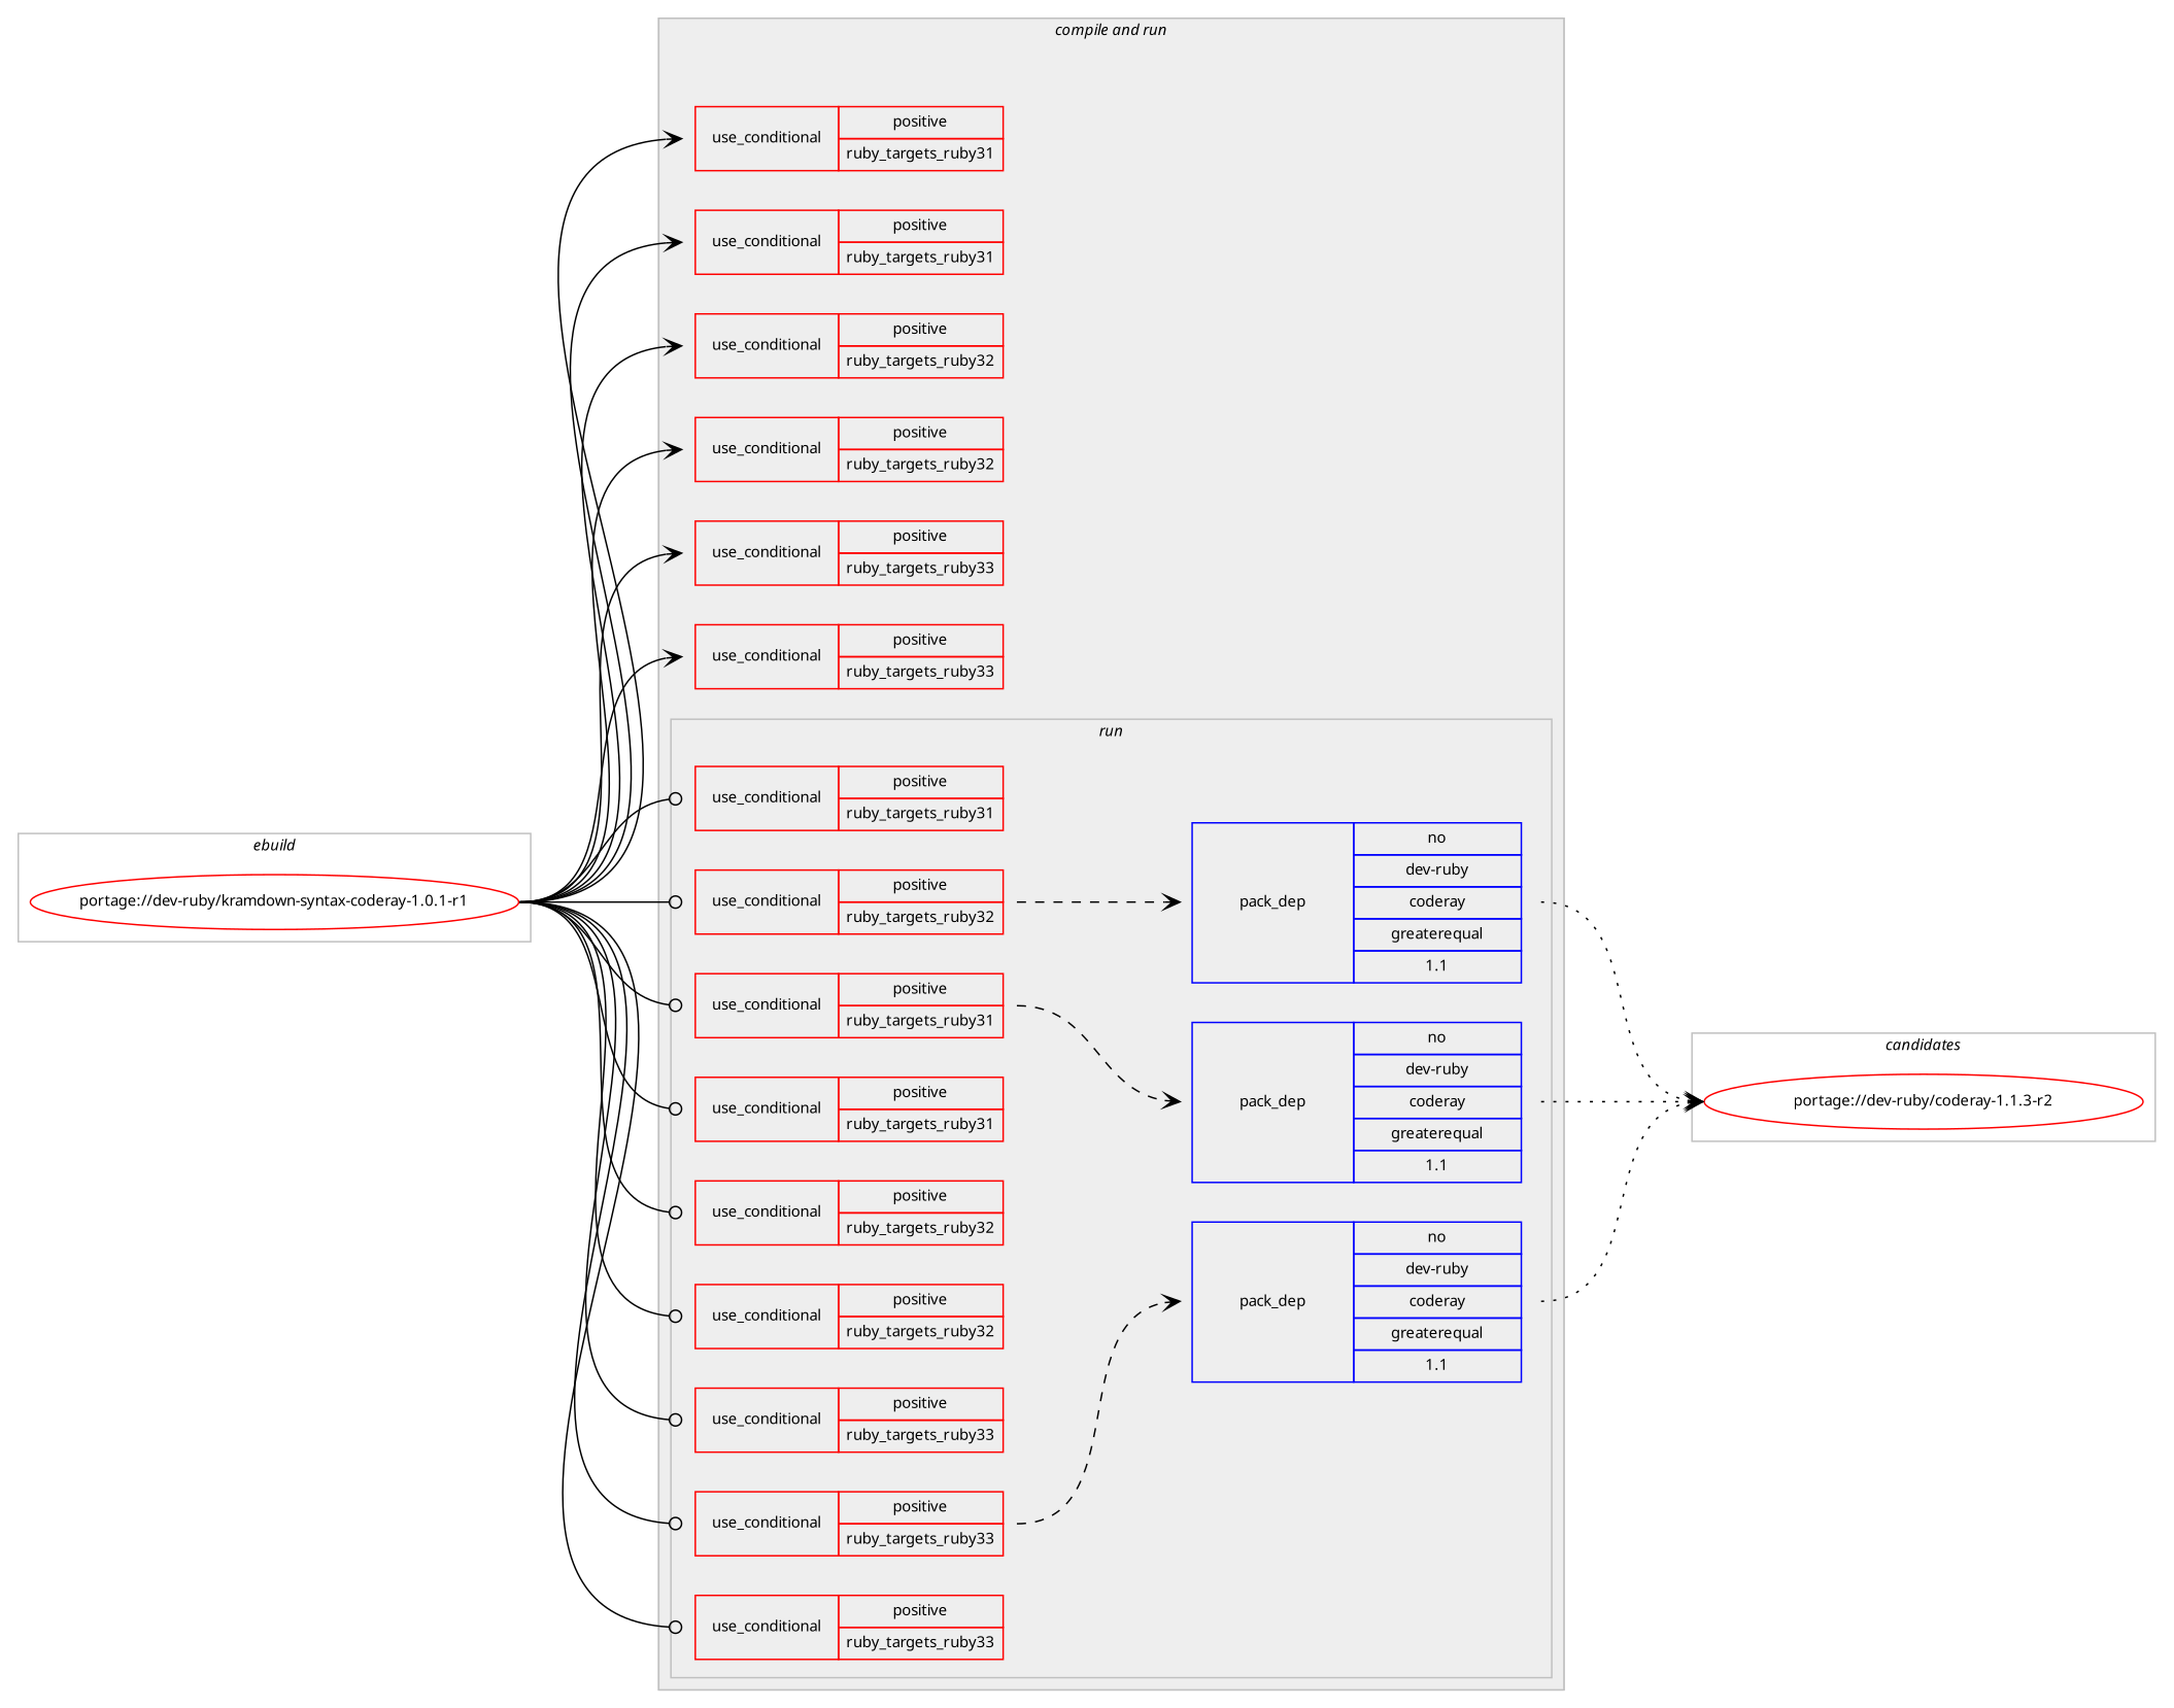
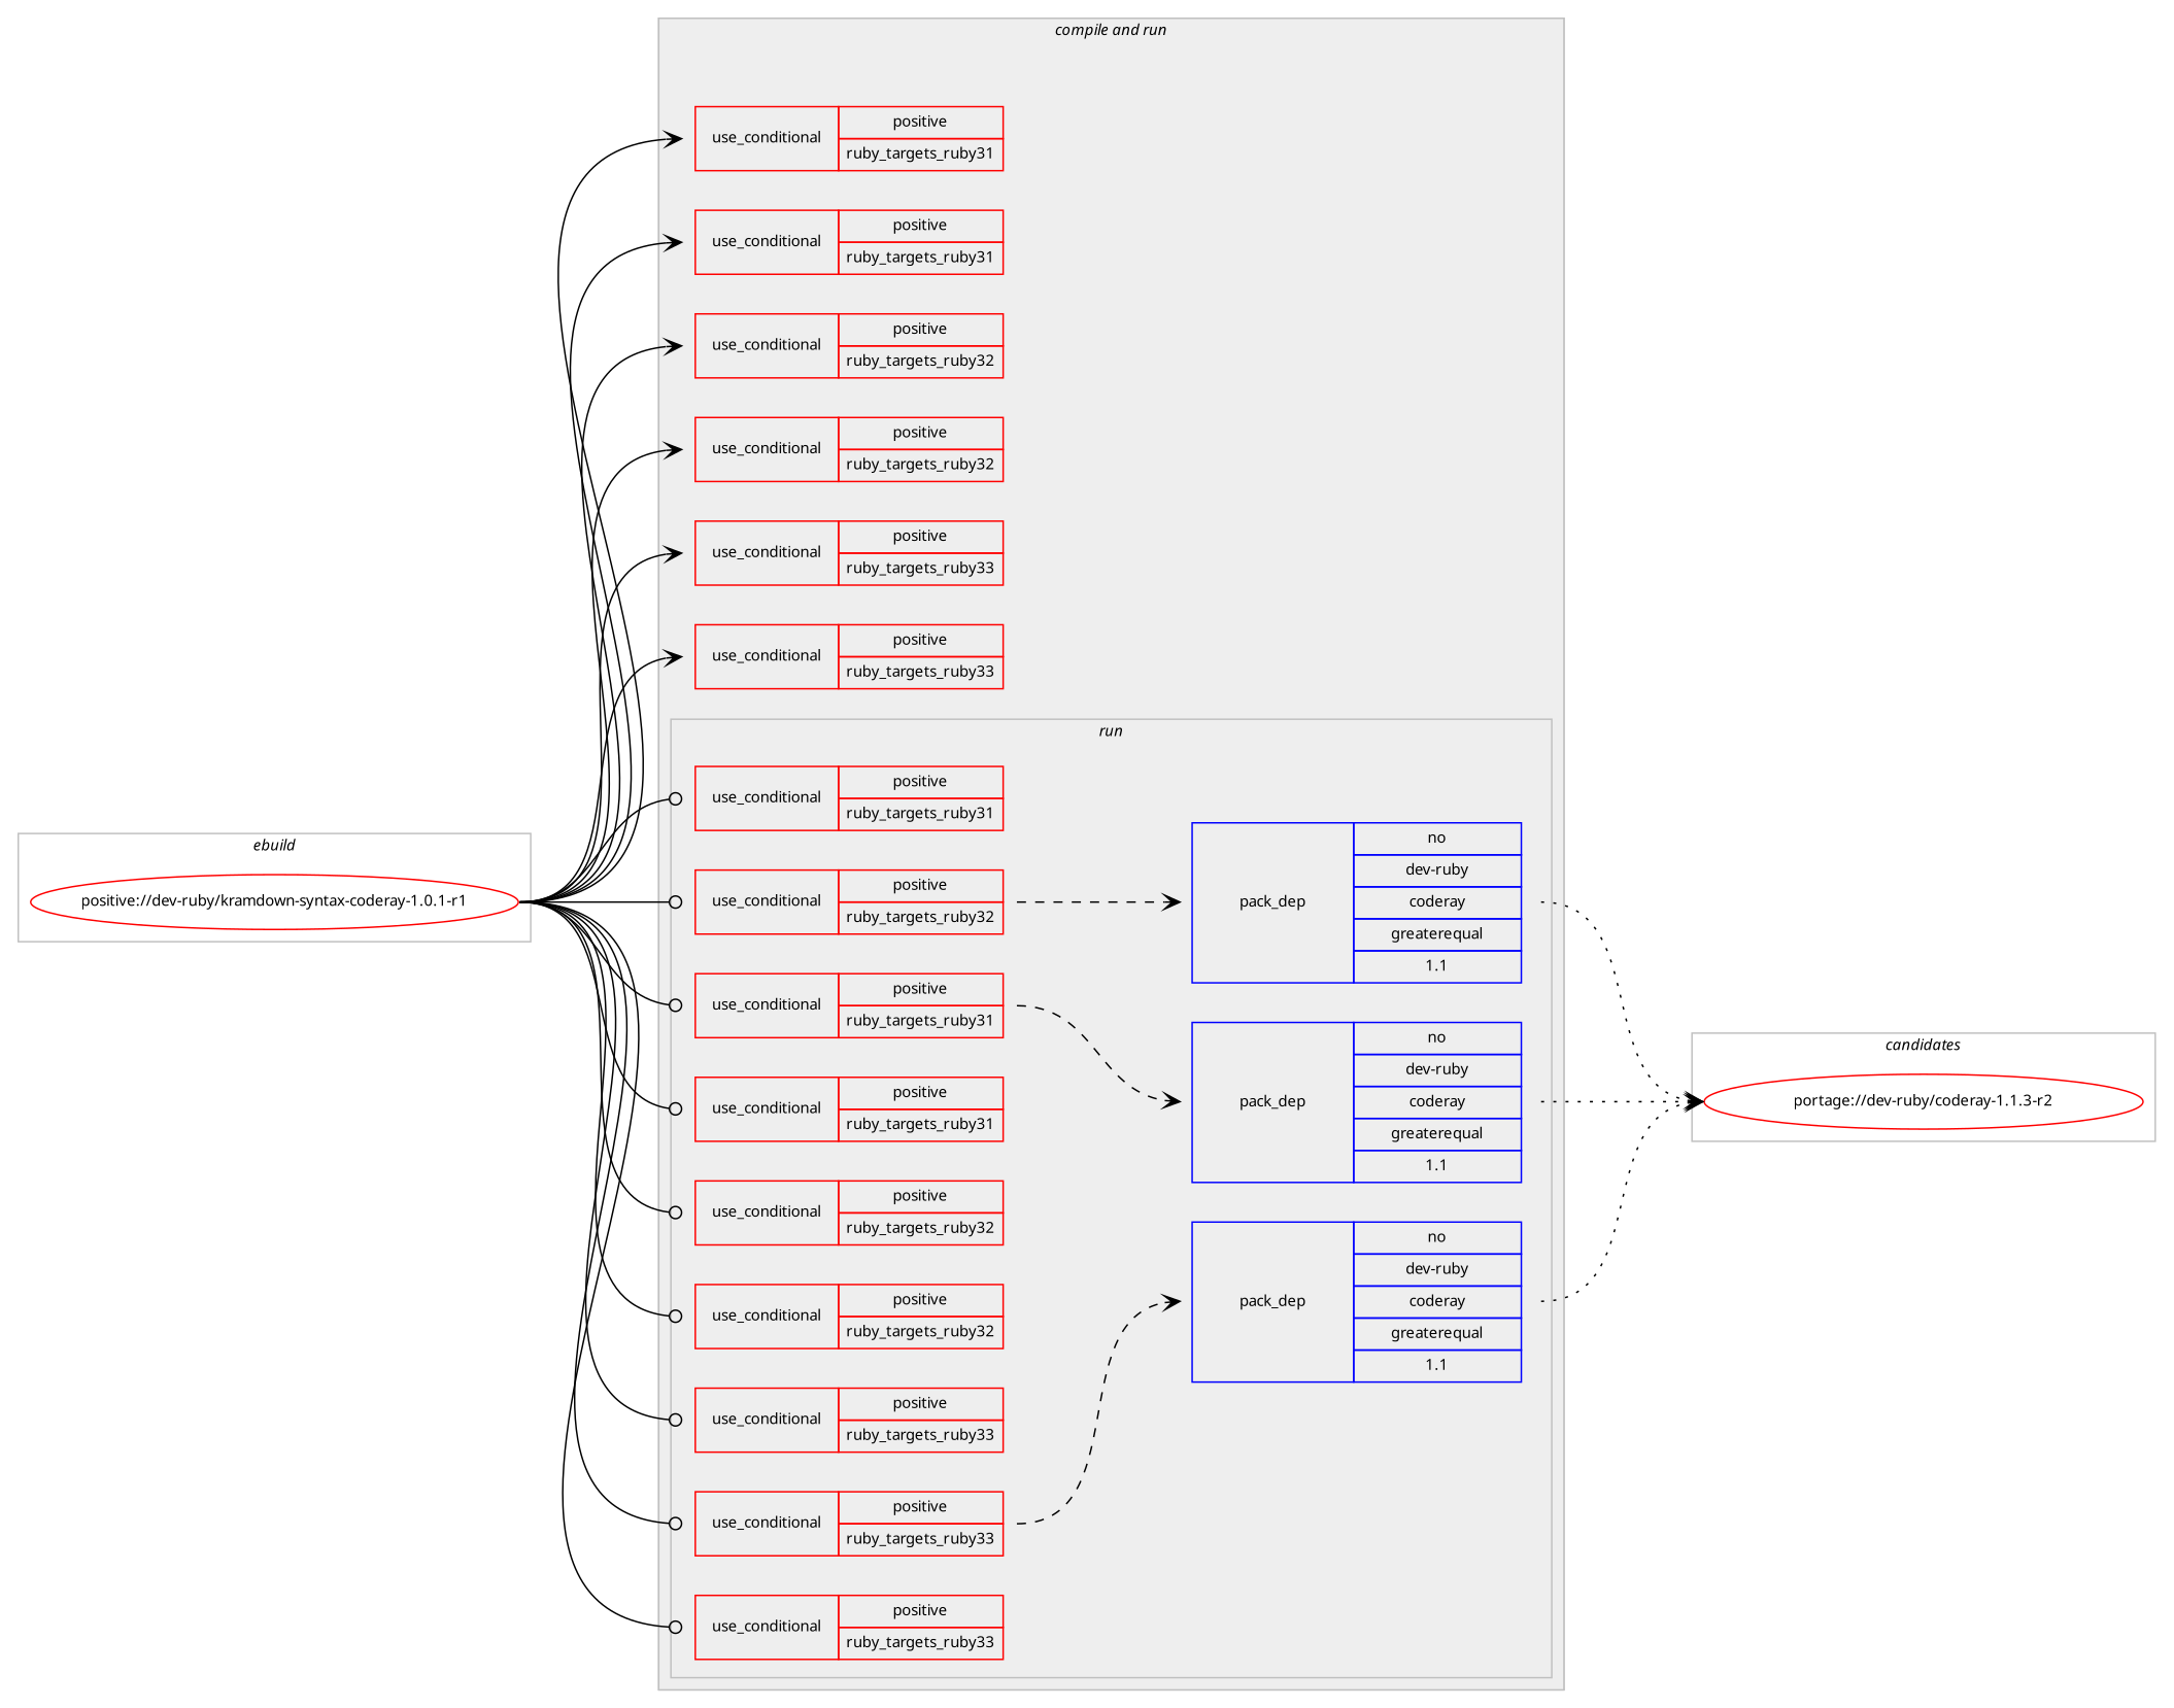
  digraph {
    compound=true
    concentrate=true
    fontname="Noto Sans"
    fontsize=10
    newrank=true
    rankdir=LR
    ranksep=1.5
    node [color=red fontname="Noto Sans" fontsize=10 shape=none]
    edge [arrowhead=vee headport=w style=solid tailport=e weight=20 fontname="Noto Sans"]
-   n1 [label="portage://dev-ruby/kramdown-syntax-coderay-1.0.1-r1" width=4 shape=""]
+   n1 [label="positive://dev-ruby/kramdown-syntax-coderay-1.0.1-r1" width=4 shape=""]
    n2 [label=<<TABLE BORDER="0" CELLBORDER="1" CELLSPACING="0" CELLPADDING="4"><TR><TD ROWSPAN="3" CELLPADDING="10">use_conditional</TD></TR><TR><TD>positive</TD></TR><TR><TD>ruby_targets_ruby31</TD></TR></TABLE>>]
    n3 [label=<<TABLE BORDER="0" CELLBORDER="1" CELLSPACING="0" CELLPADDING="4"><TR><TD ROWSPAN="3" CELLPADDING="10">use_conditional</TD></TR><TR><TD>positive</TD></TR><TR><TD>ruby_targets_ruby31</TD></TR></TABLE>>]
    n4 [label=<<TABLE BORDER="0" CELLBORDER="1" CELLSPACING="0" CELLPADDING="4"><TR><TD ROWSPAN="3" CELLPADDING="10">use_conditional</TD></TR><TR><TD>positive</TD></TR><TR><TD>ruby_targets_ruby32</TD></TR></TABLE>>]
    n5 [label=<<TABLE BORDER="0" CELLBORDER="1" CELLSPACING="0" CELLPADDING="4"><TR><TD ROWSPAN="3" CELLPADDING="10">use_conditional</TD></TR><TR><TD>positive</TD></TR><TR><TD>ruby_targets_ruby32</TD></TR></TABLE>>]
    n6 [label=<<TABLE BORDER="0" CELLBORDER="1" CELLSPACING="0" CELLPADDING="4"><TR><TD ROWSPAN="3" CELLPADDING="10">use_conditional</TD></TR><TR><TD>positive</TD></TR><TR><TD>ruby_targets_ruby33</TD></TR></TABLE>>]
    n7 [label=<<TABLE BORDER="0" CELLBORDER="1" CELLSPACING="0" CELLPADDING="4"><TR><TD ROWSPAN="3" CELLPADDING="10">use_conditional</TD></TR><TR><TD>positive</TD></TR><TR><TD>ruby_targets_ruby33</TD></TR></TABLE>>]
    n8 [label=<<TABLE BORDER="0" CELLBORDER="1" CELLSPACING="0" CELLPADDING="4"><TR><TD ROWSPAN="3" CELLPADDING="10">use_conditional</TD></TR><TR><TD>positive</TD></TR><TR><TD>ruby_targets_ruby31</TD></TR></TABLE>>]
    n9 [color=blue label=<<TABLE BORDER="0" CELLBORDER="1" CELLSPACING="0" CELLPADDING="4" WIDTH="220"><TR><TD ROWSPAN="6" CELLPADDING="30">pack_dep</TD></TR><TR><TD WIDTH="110">no</TD></TR><TR><TD>dev-ruby</TD></TR><TR><TD>coderay</TD></TR><TR><TD>greaterequal</TD></TR><TR><TD>1.1</TD></TR></TABLE>>]
    n10 [label=<<TABLE BORDER="0" CELLBORDER="1" CELLSPACING="0" CELLPADDING="4"><TR><TD ROWSPAN="3" CELLPADDING="10">use_conditional</TD></TR><TR><TD>positive</TD></TR><TR><TD>ruby_targets_ruby32</TD></TR></TABLE>>]
    n11 [color=blue label=<<TABLE BORDER="0" CELLBORDER="1" CELLSPACING="0" CELLPADDING="4" WIDTH="220"><TR><TD ROWSPAN="6" CELLPADDING="30">pack_dep</TD></TR><TR><TD WIDTH="110">no</TD></TR><TR><TD>dev-ruby</TD></TR><TR><TD>coderay</TD></TR><TR><TD>greaterequal</TD></TR><TR><TD>1.1</TD></TR></TABLE>>]
    n12 [label=<<TABLE BORDER="0" CELLBORDER="1" CELLSPACING="0" CELLPADDING="4"><TR><TD ROWSPAN="3" CELLPADDING="10">use_conditional</TD></TR><TR><TD>positive</TD></TR><TR><TD>ruby_targets_ruby31</TD></TR></TABLE>>]
    n13 [label=<<TABLE BORDER="0" CELLBORDER="1" CELLSPACING="0" CELLPADDING="4"><TR><TD ROWSPAN="3" CELLPADDING="10">use_conditional</TD></TR><TR><TD>positive</TD></TR><TR><TD>ruby_targets_ruby31</TD></TR></TABLE>>]
    n14 [label=<<TABLE BORDER="0" CELLBORDER="1" CELLSPACING="0" CELLPADDING="4"><TR><TD ROWSPAN="3" CELLPADDING="10">use_conditional</TD></TR><TR><TD>positive</TD></TR><TR><TD>ruby_targets_ruby32</TD></TR></TABLE>>]
    n15 [label=<<TABLE BORDER="0" CELLBORDER="1" CELLSPACING="0" CELLPADDING="4"><TR><TD ROWSPAN="3" CELLPADDING="10">use_conditional</TD></TR><TR><TD>positive</TD></TR><TR><TD>ruby_targets_ruby32</TD></TR></TABLE>>]
    n16 [label=<<TABLE BORDER="0" CELLBORDER="1" CELLSPACING="0" CELLPADDING="4"><TR><TD ROWSPAN="3" CELLPADDING="10">use_conditional</TD></TR><TR><TD>positive</TD></TR><TR><TD>ruby_targets_ruby33</TD></TR></TABLE>>]
    n17 [color=blue label=<<TABLE BORDER="0" CELLBORDER="1" CELLSPACING="0" CELLPADDING="4" WIDTH="220"><TR><TD ROWSPAN="6" CELLPADDING="30">pack_dep</TD></TR><TR><TD WIDTH="110">no</TD></TR><TR><TD>dev-ruby</TD></TR><TR><TD>coderay</TD></TR><TR><TD>greaterequal</TD></TR><TR><TD>1.1</TD></TR></TABLE>>]
    n18 [label=<<TABLE BORDER="0" CELLBORDER="1" CELLSPACING="0" CELLPADDING="4"><TR><TD ROWSPAN="3" CELLPADDING="10">use_conditional</TD></TR><TR><TD>positive</TD></TR><TR><TD>ruby_targets_ruby33</TD></TR></TABLE>>]
    n19 [label=<<TABLE BORDER="0" CELLBORDER="1" CELLSPACING="0" CELLPADDING="4"><TR><TD ROWSPAN="3" CELLPADDING="10">use_conditional</TD></TR><TR><TD>positive</TD></TR><TR><TD>ruby_targets_ruby33</TD></TR></TABLE>>]
    n20 [label="portage://dev-ruby/coderay-1.1.3-r2" width=4 shape=""]
    subgraph cluster_1 {
      color=gray
      label=<<i>ebuild</i>>
      rank=same
      n1
    }
    subgraph cluster_2 {
      color=gray
      label=<<i>dependencies</i>>
      subgraph cluster_3 {
        color=gray
        fillcolor="#eeeeee"
        label=<<i>compile</i>>
        style=filled
        subgraph sub_4 {
          color=gray
          fillcolor="#eeeeee"
          label=<<i>compile</i>>
          style=filled
          n2
        }
        subgraph sub_5 {
          color=gray
          fillcolor="#eeeeee"
          label=<<i>compile</i>>
          style=filled
          n3
        }
        subgraph sub_6 {
          color=gray
          fillcolor="#eeeeee"
          label=<<i>compile</i>>
          style=filled
          n4
        }
        subgraph sub_7 {
          color=gray
          fillcolor="#eeeeee"
          label=<<i>compile</i>>
          style=filled
          n5
        }
        subgraph sub_8 {
          color=gray
          fillcolor="#eeeeee"
          label=<<i>compile</i>>
          style=filled
          n6
        }
        subgraph sub_9 {
          color=gray
          fillcolor="#eeeeee"
          label=<<i>compile</i>>
          style=filled
          n7
        }
      }
      subgraph cluster_10 {
        color=gray
        fillcolor="#eeeeee"
        label=<<i>compile and run</i>>
        style=filled
      }
      subgraph cluster_11 {
        color=gray
        fillcolor="#eeeeee"
        label=<<i>run</i>>
        style=filled
        subgraph sub_12 {
          color=gray
          fillcolor="#eeeeee"
          label=<<i>run</i>>
          style=filled
          n8
        }
        subgraph sub_13 {
          color=gray
          fillcolor="#eeeeee"
          label=<<i>run</i>>
          style=filled
          n10
          subgraph sub_14 {
            color=gray
            fillcolor="#eeeeee"
            label=<<i>run</i>>
            style=filled
            n9
          }
        }
        subgraph sub_15 {
          color=gray
          fillcolor="#eeeeee"
          label=<<i>run</i>>
          style=filled
          n12
          subgraph sub_16 {
            color=gray
            fillcolor="#eeeeee"
            label=<<i>run</i>>
            style=filled
            n11
          }
        }
        subgraph sub_17 {
          color=gray
          fillcolor="#eeeeee"
          label=<<i>run</i>>
          style=filled
          n13
        }
        subgraph sub_18 {
          color=gray
          fillcolor="#eeeeee"
          label=<<i>run</i>>
          style=filled
          n14
        }
        subgraph sub_19 {
          color=gray
          fillcolor="#eeeeee"
          label=<<i>run</i>>
          style=filled
          n15
        }
        subgraph sub_20 {
          color=gray
          fillcolor="#eeeeee"
          label=<<i>run</i>>
          style=filled
          n16
        }
        subgraph sub_21 {
          color=gray
          fillcolor="#eeeeee"
          label=<<i>run</i>>
          style=filled
          n18
          subgraph sub_22 {
            color=gray
            fillcolor="#eeeeee"
            label=<<i>run</i>>
            style=filled
            n17
          }
        }
        subgraph sub_23 {
          color=gray
          fillcolor="#eeeeee"
          label=<<i>run</i>>
          style=filled
          n19
        }
      }
    }
    subgraph cluster_24 {
      color=gray
      label=<<i>candidates</i>>
      rank=same
      subgraph sub_25 {
        color=black
        label=<<i>candidates</i>>
        nodesep=1
        rank=same
        n20
      }
      subgraph sub_26 {
        color=black
        label=<<i>candidates</i>>
        nodesep=1
        rank=same
        n20
      }
      subgraph sub_27 {
        color=black
        label=<<i>candidates</i>>
        nodesep=1
        rank=same
        n20
      }
    }
    n1 -> n2
    n1 -> n3
    n1 -> n4
    n1 -> n5
    n1 -> n6
    n1 -> n7
    n1 -> n8 [arrowhead=odot]
    n1 -> n10 [arrowhead=odot]
    n1 -> n12 [arrowhead=odot]
    n1 -> n13 [arrowhead=odot]
    n1 -> n14 [arrowhead=odot]
    n1 -> n15 [arrowhead=odot]
    n1 -> n16 [arrowhead=odot]
    n1 -> n18 [arrowhead=odot]
    n1 -> n19 [arrowhead=odot]
    n9 -> n20 [style=dotted weight=100]
    n10 -> n9 [style=dashed]
    n11 -> n20 [style=dotted weight=100]
    n12 -> n11 [style=dashed]
    n17 -> n20 [style=dotted weight=100]
    n18 -> n17 [style=dashed]
  }
